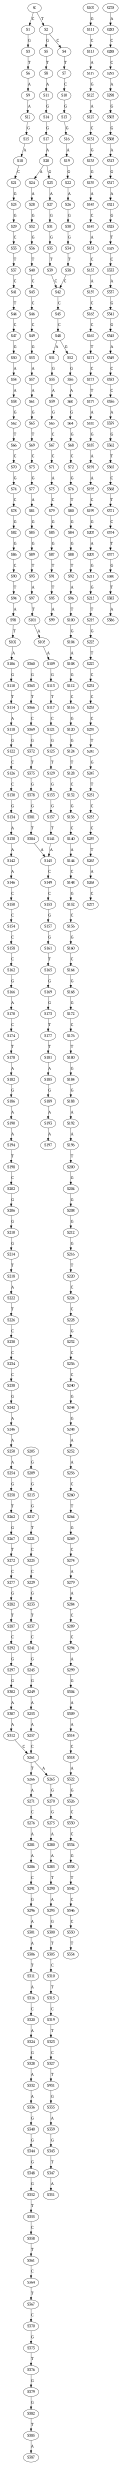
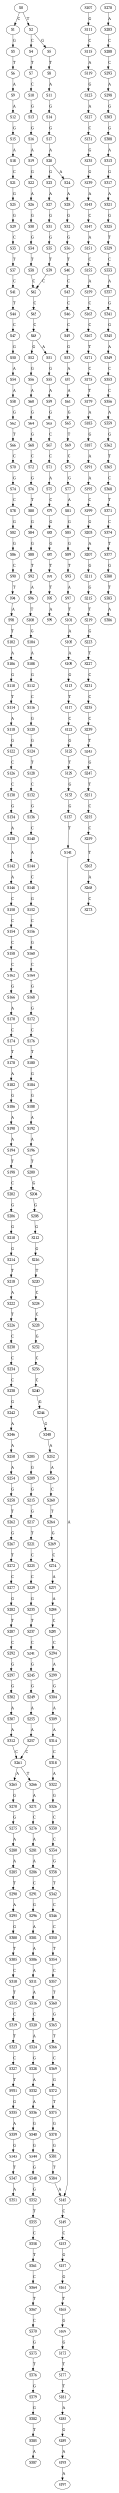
  strict digraph {
    fontname="PT Serif"
    node [fontname="PT Serif"]
    edge [fontname="PT Serif"]
    S0
    S1
    S2
    S3
    S4
    S5
    S6
    S7
    S8
    S9
    S10
    S11
    S12
    S13
    S14
    S15
    S16
    S17
    S18
    S19
    S20
    S21
    S22
    S23
    S24
    S25
    S26
    S27
    S28
    S29
    S30
    S31
    S32
    S33
    S34
    S35
    S36
    S37
    S38
    S39
    S40
    S41
    S42
    S43
    S44
    S45
    S46
    S47
    S48
    S49
    S50
    S51
    S52
    S53
    S54
    S55
    S56
    S57
    S58
    S59
    S60
    S61
    S62
    S63
    S64
    S65
    S66
    S67
    S68
    S69
    S70
    S71
    S72
    S73
    S74
    S75
    S76
    S77
    S78
    S79
    S80
    S81
    S82
    S83
    S84
    S85
    S86
    S87
    S88
    S89
    S90
    S91
    S92
    S93
    S94
    S95
    S96
    S97
    S98
    S99
    S100
    S101
    S102
    S104
    S105
    S106
    S108
    S109
    S110
    S107
    S111
    S112
    S113
    S114
    S115
    S116
    S117
    S118
    S119
    S120
    S121
    S122
    S123
    S124
    S125
    S126
    S127
    S128
    S129
    S130
    S131
    S132
    S133
    S134
    S135
    S136
    S137
    S138
    S139
    S140
    S141
    S142
    S143
    S144
    S145
    S146
    S147
    S148
    S149
    S150
    S151
    S152
    S153
    S154
    S155
    S156
    S157
    S158
    S159
    S160
    S161
    S162
    S163
    S164
    S165
    S166
    S167
    S168
    S169
    S170
    S171
    S172
    S173
    S174
    S175
    S176
    S177
    S178
    S179
    S180
    S181
    S182
    S183
    S184
    S185
    S186
    S187
    S188
    S189
    S190
    S191
    S192
    S193
    S194
    S195
    S196
    S197
    S198
    S199
    S200
    S202
    S203
    S204
    S206
    S207
    S208
    S205
    S209
    S210
    S211
    S212
    S213
    S214
    S215
    S216
    S217
    S218
    S219
    S220
    S221
    S222
    S223
    S224
    S225
    S226
    S227
    S228
    S229
    S230
    S231
    S232
    S233
    S234
    S235
    S236
    S237
    S238
    S239
    S240
    S241
    S242
    S243
    S244
    S245
    S246
    S247
    S248
    S249
    S250
    S251
    S252
    S253
    S254
    S255
    S256
    S257
    S258
    S259
    S260
    S261
    S262
    S263
    S264
    S265
    S266
    S267
    S268
    S269
    S270
    S271
    S272
    S273
    S274
    S275
    S276
    S277
    S279
    S280
    S281
    S282
    S278
    S283
    S284
    S285
    S286
    S287
    S288
    S289
    S290
    S291
    S292
    S293
    S294
    S295
    S296
    S297
    S298
    S299
    S300
    S301
    S302
    S303
    S304
    S305
    S306
    S307
    S308
    S309
    S310
    S311
    S312
    S313
    S314
    S315
    S316
    S317
    S318
    S319
    S320
    S321
    S322
    S323
    S324
    S325
    S326
    S327
    S328
    S329
    S330
    n330 [label=S931]
    S332
    S333
    S334
    S335
    S336
    S337
    S338
    S339
    S340
    S341
    S342
    S343
    S344
    S345
    S346
    S347
    S348
    S349
    S350
    S351
    S352
    S353
    S354
    S355
    S356
+   S357
    S358
    S359
    S360
    S361
    S362
    S363
    S364
    S365
    S366
    S367
    S368
    S369
    S370
    S371
    S372
    S373
    S374
    S375
    S376
    S377
    S378
    S379
    S380
    S381
    S382
    S383
    S384
    S385
    S386
    S387
    S0 -> S1 [label=C]
    S0 -> S2 [label=T]
    S1 -> S3 [label=G]
    S2 -> S4 [label=C]
    S2 -> S5 [label=G]
    S3 -> S6 [label=T]
    S4 -> S7 [label=T]
    S5 -> S8 [label=T]
    S6 -> S9 [label=A]
    S7 -> S10 [label=C]
    S8 -> S11 [label=A]
    S9 -> S12 [label=A]
    S10 -> S13 [label=G]
    S11 -> S14 [label=G]
    S12 -> S15 [label=G]
    S13 -> S16 [label=G]
    S14 -> S17 [label=G]
    S15 -> S18 [label=A]
    S16 -> S19 [label=A]
    S17 -> S20 [label=A]
    S18 -> S21 [label=C]
    S19 -> S22 [label=G]
    S20 -> S23 [label=G]
    S20 -> S24 [label=A]
    S21 -> S25 [label=G]
    S22 -> S26 [label=A]
    S23 -> S27 [label=A]
    S24 -> S28 [label=A]
    S25 -> S29 [label=G]
    S26 -> S30 [label=G]
    S27 -> S31 [label=G]
    S28 -> S32 [label=G]
    S29 -> S33 [label=C]
    S30 -> S34 [label=G]
    S31 -> S35 [label=G]
    S32 -> S36 [label=G]
    S33 -> S37 [label=T]
    S34 -> S38 [label=T]
    S35 -> S39 [label=T]
    S36 -> S40 [label=T]
    S37 -> S41 [label=C]
    S38 -> S42 [label=C]
    S39 -> S42 [label=C]
    S40 -> S43 [label=C]
    S41 -> S44 [label=T]
    S42 -> S45 [label=C]
    S43 -> S46 [label=C]
    S44 -> S47 [label=C]
    S45 -> S48 [label=C]
    S46 -> S49 [label=C]
    S47 -> S50 [label=G]
    S48 -> S51 [label=A]
    S48 -> S52 [label=G]
    S49 -> S53 [label=G]
    S50 -> S54 [label=A]
    S51 -> S55 [label=G]
    S52 -> S56 [label=G]
    S53 -> S57 [label=A]
    S54 -> S58 [label=A]
    S55 -> S59 [label=A]
    S56 -> S60 [label=A]
    S57 -> S61 [label=A]
    S58 -> S62 [label=G]
    S59 -> S63 [label=G]
    S60 -> S64 [label=G]
    S61 -> S65 [label=G]
    S62 -> S66 [label=T]
    S63 -> S67 [label=C]
    S64 -> S68 [label=G]
    S65 -> S69 [label=T]
    S66 -> S70 [label=C]
    S67 -> S71 [label=C]
    S68 -> S72 [label=C]
    S69 -> S73 [label=C]
    S70 -> S74 [label=G]
    S71 -> S75 [label=A]
    S72 -> S76 [label=G]
    S73 -> S77 [label=G]
    S74 -> S78 [label=C]
    S75 -> S79 [label=C]
    S76 -> S80 [label=T]
    S77 -> S81 [label=A]
    S78 -> S82 [label=G]
    S79 -> S83 [label=G]
    S80 -> S84 [label=G]
    S81 -> S85 [label=G]
    S82 -> S86 [label=G]
    S83 -> S87 [label=G]
    S84 -> S88 [label=G]
    S85 -> S89 [label=G]
    S86 -> S90 [label=C]
    S87 -> S91 [label=T]
    S88 -> S92 [label=T]
    S89 -> S93 [label=T]
    S90 -> S94 [label=T]
    S91 -> S95 [label=T]
    S92 -> S96 [label=A]
    S93 -> S97 [label=A]
    S94 -> S98 [label=A]
    S95 -> S99 [label=A]
    S96 -> S100 [label=T]
    S97 -> S101 [label=T]
    S98 -> S102 [label=T]
    S100 -> S104 [label=G]
    S101 -> S105 [label=A]
    S102 -> S106 [label=A]
    S104 -> S108 [label=A]
    S105 -> S109 [label=A]
    S106 -> S110 [label=G]
    S108 -> S112 [label=G]
    S109 -> S113 [label=G]
    S110 -> S114 [label=T]
    S107 -> S111 [label=G]
    S111 -> S115 [label=C]
    S112 -> S116 [label=C]
    S113 -> S117 [label=T]
    S114 -> S118 [label=A]
    S115 -> S119 [label=A]
    S116 -> S120 [label=G]
    S117 -> S121 [label=C]
    S118 -> S122 [label=G]
    S119 -> S123 [label=G]
    S120 -> S124 [label=G]
    S121 -> S125 [label=G]
    S122 -> S126 [label=C]
    S123 -> S127 [label=A]
    S124 -> S128 [label=T]
    S125 -> S129 [label=T]
    S126 -> S130 [label=C]
    S127 -> S131 [label=C]
    S128 -> S132 [label=C]
    S129 -> S133 [label=G]
    S130 -> S134 [label=G]
    S131 -> S135 [label=G]
    S132 -> S136 [label=G]
    S133 -> S137 [label=G]
    S134 -> S138 [label=A]
    S135 -> S139 [label=G]
    S136 -> S140 [label=C]
    S137 -> S141 [label=T]
    S138 -> S142 [label=A]
    S139 -> S143 [label=A]
    S140 -> S144 [label=A]
    S141 -> S145 [label=A]
    S142 -> S146 [label=A]
    S143 -> S147 [label=C]
    S144 -> S148 [label=C]
    S145 -> S149 [label=C]
    S146 -> S150 [label=C]
    S147 -> S151 [label=A]
    S148 -> S152 [label=G]
    S149 -> S153 [label=C]
    S150 -> S154 [label=C]
    S151 -> S155 [label=C]
    S152 -> S156 [label=C]
    S153 -> S157 [label=G]
    S154 -> S158 [label=C]
    S155 -> S159 [label=A]
    S156 -> S160 [label=G]
    S157 -> S161 [label=G]
    S158 -> S162 [label=C]
    S159 -> S163 [label=C]
    S160 -> S164 [label=C]
    S161 -> S165 [label=T]
    S162 -> S166 [label=G]
    S163 -> S167 [label=C]
    S164 -> S168 [label=G]
    S165 -> S169 [label=G]
    S166 -> S170 [label=A]
    S167 -> S171 [label=T]
    S168 -> S172 [label=G]
    S169 -> S173 [label=G]
    S170 -> S174 [label=C]
    S171 -> S175 [label=C]
    S172 -> S176 [label=C]
    S173 -> S177 [label=T]
    S174 -> S178 [label=T]
    S175 -> S179 [label=T]
    S176 -> S180 [label=T]
    S177 -> S181 [label=T]
    S178 -> S182 [label=A]
    S179 -> S183 [label=A]
    S180 -> S184 [label=G]
    S181 -> S185 [label=A]
    S182 -> S186 [label=G]
    S183 -> S187 [label=G]
    S184 -> S188 [label=G]
    S185 -> S189 [label=G]
    S186 -> S190 [label=A]
    S187 -> S191 [label=A]
    S188 -> S192 [label=A]
    S189 -> S193 [label=A]
    S190 -> S194 [label=A]
    S191 -> S195 [label=A]
    S192 -> S196 [label=A]
    S193 -> S197 [label=A]
    S194 -> S198 [label=T]
    S195 -> S199 [label=C]
    S196 -> S200 [label=T]
    S198 -> S202 [label=C]
    S199 -> S203 [label=G]
    S200 -> S204 [label=G]
    S202 -> S206 [label=G]
    S203 -> S207 [label=A]
    S204 -> S208 [label=G]
    S206 -> S210 [label=G]
    S207 -> S211 [label=G]
    S208 -> S212 [label=G]
    S205 -> S209 [label=G]
    S209 -> S213 [label=G]
    S210 -> S214 [label=G]
    S211 -> S215 [label=G]
    S212 -> S216 [label=G]
    S213 -> S217 [label=G]
    S214 -> S218 [label=T]
    S215 -> S219 [label=T]
    S216 -> S220 [label=T]
    S217 -> S221 [label=T]
    S218 -> S222 [label=A]
    S219 -> S223 [label=G]
    S220 -> S224 [label=C]
    S221 -> S225 [label=C]
    S222 -> S226 [label=T]
    S223 -> S227 [label=T]
    S224 -> S228 [label=C]
    S225 -> S229 [label=C]
    S226 -> S230 [label=C]
    S227 -> S231 [label=C]
    S228 -> S232 [label=G]
    S229 -> S233 [label=G]
    S230 -> S234 [label=C]
    S231 -> S235 [label=C]
    S232 -> S236 [label=C]
    S233 -> S237 [label=T]
    S234 -> S238 [label=C]
    S235 -> S239 [label=C]
    S236 -> S240 [label=C]
    S237 -> S241 [label=C]
    S238 -> S242 [label=G]
    S239 -> S243 [label=T]
    S240 -> S244 [label=G]
    S241 -> S245 [label=G]
    S242 -> S246 [label=A]
    S243 -> S247 [label=G]
    S244 -> S248 [label=G]
    S245 -> S249 [label=G]
    S246 -> S250 [label=A]
    S247 -> S251 [label=T]
    S248 -> S252 [label=A]
    S249 -> S253 [label=A]
    S250 -> S254 [label=A]
    S251 -> S255 [label=C]
    S252 -> S256 [label=A]
    S253 -> S257 [label=A]
    S254 -> S258 [label=G]
    S255 -> S259 [label=C]
    S256 -> S260 [label=C]
    S257 -> S261 [label=C]
    S258 -> S262 [label=T]
    S259 -> S263 [label=T]
    S260 -> S264 [label=T]
    S261 -> S265 [label=A]
    S261 -> S266 [label=T]
    S262 -> S267 [label=G]
    S263 -> S268 [label=A]
    S264 -> S269 [label=G]
    S265 -> S270 [label=G]
    S266 -> S271 [label=A]
    S267 -> S272 [label=T]
    S268 -> S273 [label=C]
    S269 -> S274 [label=C]
    S270 -> S275 [label=G]
    S271 -> S276 [label=C]
    S272 -> S277 [label=C]
    S274 -> S279 [label=A]
    S275 -> S280 [label=A]
    S276 -> S281 [label=A]
    S277 -> S282 [label=G]
    S279 -> S284 [label=A]
    S280 -> S285 [label=A]
    S281 -> S286 [label=A]
    S282 -> S287 [label=T]
    S278 -> S283 [label=A]
    S283 -> S288 [label=C]
    S284 -> S289 [label=C]
    S285 -> S290 [label=T]
    S286 -> S291 [label=C]
    S287 -> S292 [label=C]
    S288 -> S293 [label=C]
    S289 -> S294 [label=C]
    S290 -> S295 [label=A]
    S291 -> S296 [label=G]
    S292 -> S297 [label=G]
    S293 -> S298 [label=A]
    S294 -> S299 [label=A]
    S295 -> S300 [label=G]
    S296 -> S301 [label=A]
    S297 -> S302 [label=G]
    S298 -> S303 [label=G]
    S299 -> S304 [label=G]
    S300 -> S305 [label=T]
    S301 -> S306 [label=A]
    S302 -> S307 [label=A]
    S303 -> S308 [label=G]
    S304 -> S309 [label=A]
    S305 -> S310 [label=C]
-   S306 -> S311 [label=T]
+   S306 -> S311 [label=A]
    S307 -> S312 [label=A]
    S308 -> S313 [label=A]
    S309 -> S314 [label=A]
    S310 -> S315 [label=T]
    S311 -> S316 [label=A]
    S312 -> S261 [label=C]
    S313 -> S317 [label=G]
    S314 -> S318 [label=C]
    S315 -> S319 [label=C]
    S316 -> S320 [label=C]
    S317 -> S321 [label=A]
    S318 -> S322 [label=A]
    S319 -> S323 [label=T]
    S320 -> S324 [label=A]
    S321 -> S325 [label=G]
    S322 -> S326 [label=G]
    S323 -> S327 [label=C]
    S324 -> S328 [label=G]
    S325 -> S329 [label=T]
    S326 -> S330 [label=C]
    S327 -> n330 [label=T]
    S328 -> S332 [label=A]
    S329 -> S333 [label=C]
    S330 -> S334 [label=C]
    n330 -> S335 [label=G]
    S332 -> S336 [label=A]
    S333 -> S337 [label=A]
    S334 -> S338 [label=G]
    S335 -> S339 [label=A]
    S336 -> S340 [label=G]
    S337 -> S341 [label=G]
    S338 -> S342 [label=T]
    S339 -> S343 [label=G]
    S340 -> S344 [label=G]
    S341 -> S345 [label=G]
    S342 -> S346 [label=C]
    S343 -> S347 [label=T]
    S344 -> S348 [label=G]
    S345 -> S349 [label=A]
    S346 -> S350 [label=C]
    S347 -> S351 [label=A]
    S348 -> S352 [label=G]
    S349 -> S353 [label=C]
    S350 -> S354 [label=T]
    S352 -> S355 [label=T]
    S353 -> S356 [label=C]
+   S354 -> S357 [label=C]
    S355 -> S358 [label=C]
    S356 -> S359 [label=A]
+   S357 -> S360 [label=T]
    S358 -> S361 [label=T]
    S359 -> S362 [label=G]
    S360 -> S363 [label=G]
    S361 -> S364 [label=C]
    S362 -> S365 [label=T]
    S363 -> S366 [label=T]
    S364 -> S367 [label=T]
    S365 -> S368 [label=C]
    S366 -> S369 [label=C]
    S367 -> S370 [label=C]
    S368 -> S371 [label=T]
    S369 -> S372 [label=G]
    S370 -> S373 [label=G]
    S371 -> S374 [label=C]
    S372 -> S375 [label=T]
    S373 -> S376 [label=T]
    S374 -> S377 [label=T]
    S375 -> S378 [label=G]
    S376 -> S379 [label=G]
    S377 -> S380 [label=G]
    S378 -> S381 [label=G]
    S379 -> S382 [label=G]
    S380 -> S383 [label=T]
    S381 -> S384 [label=T]
    S382 -> S385 [label=T]
    S383 -> S386 [label=A]
    S384 -> S145 [label=A]
    S385 -> S387 [label=A]
  }
